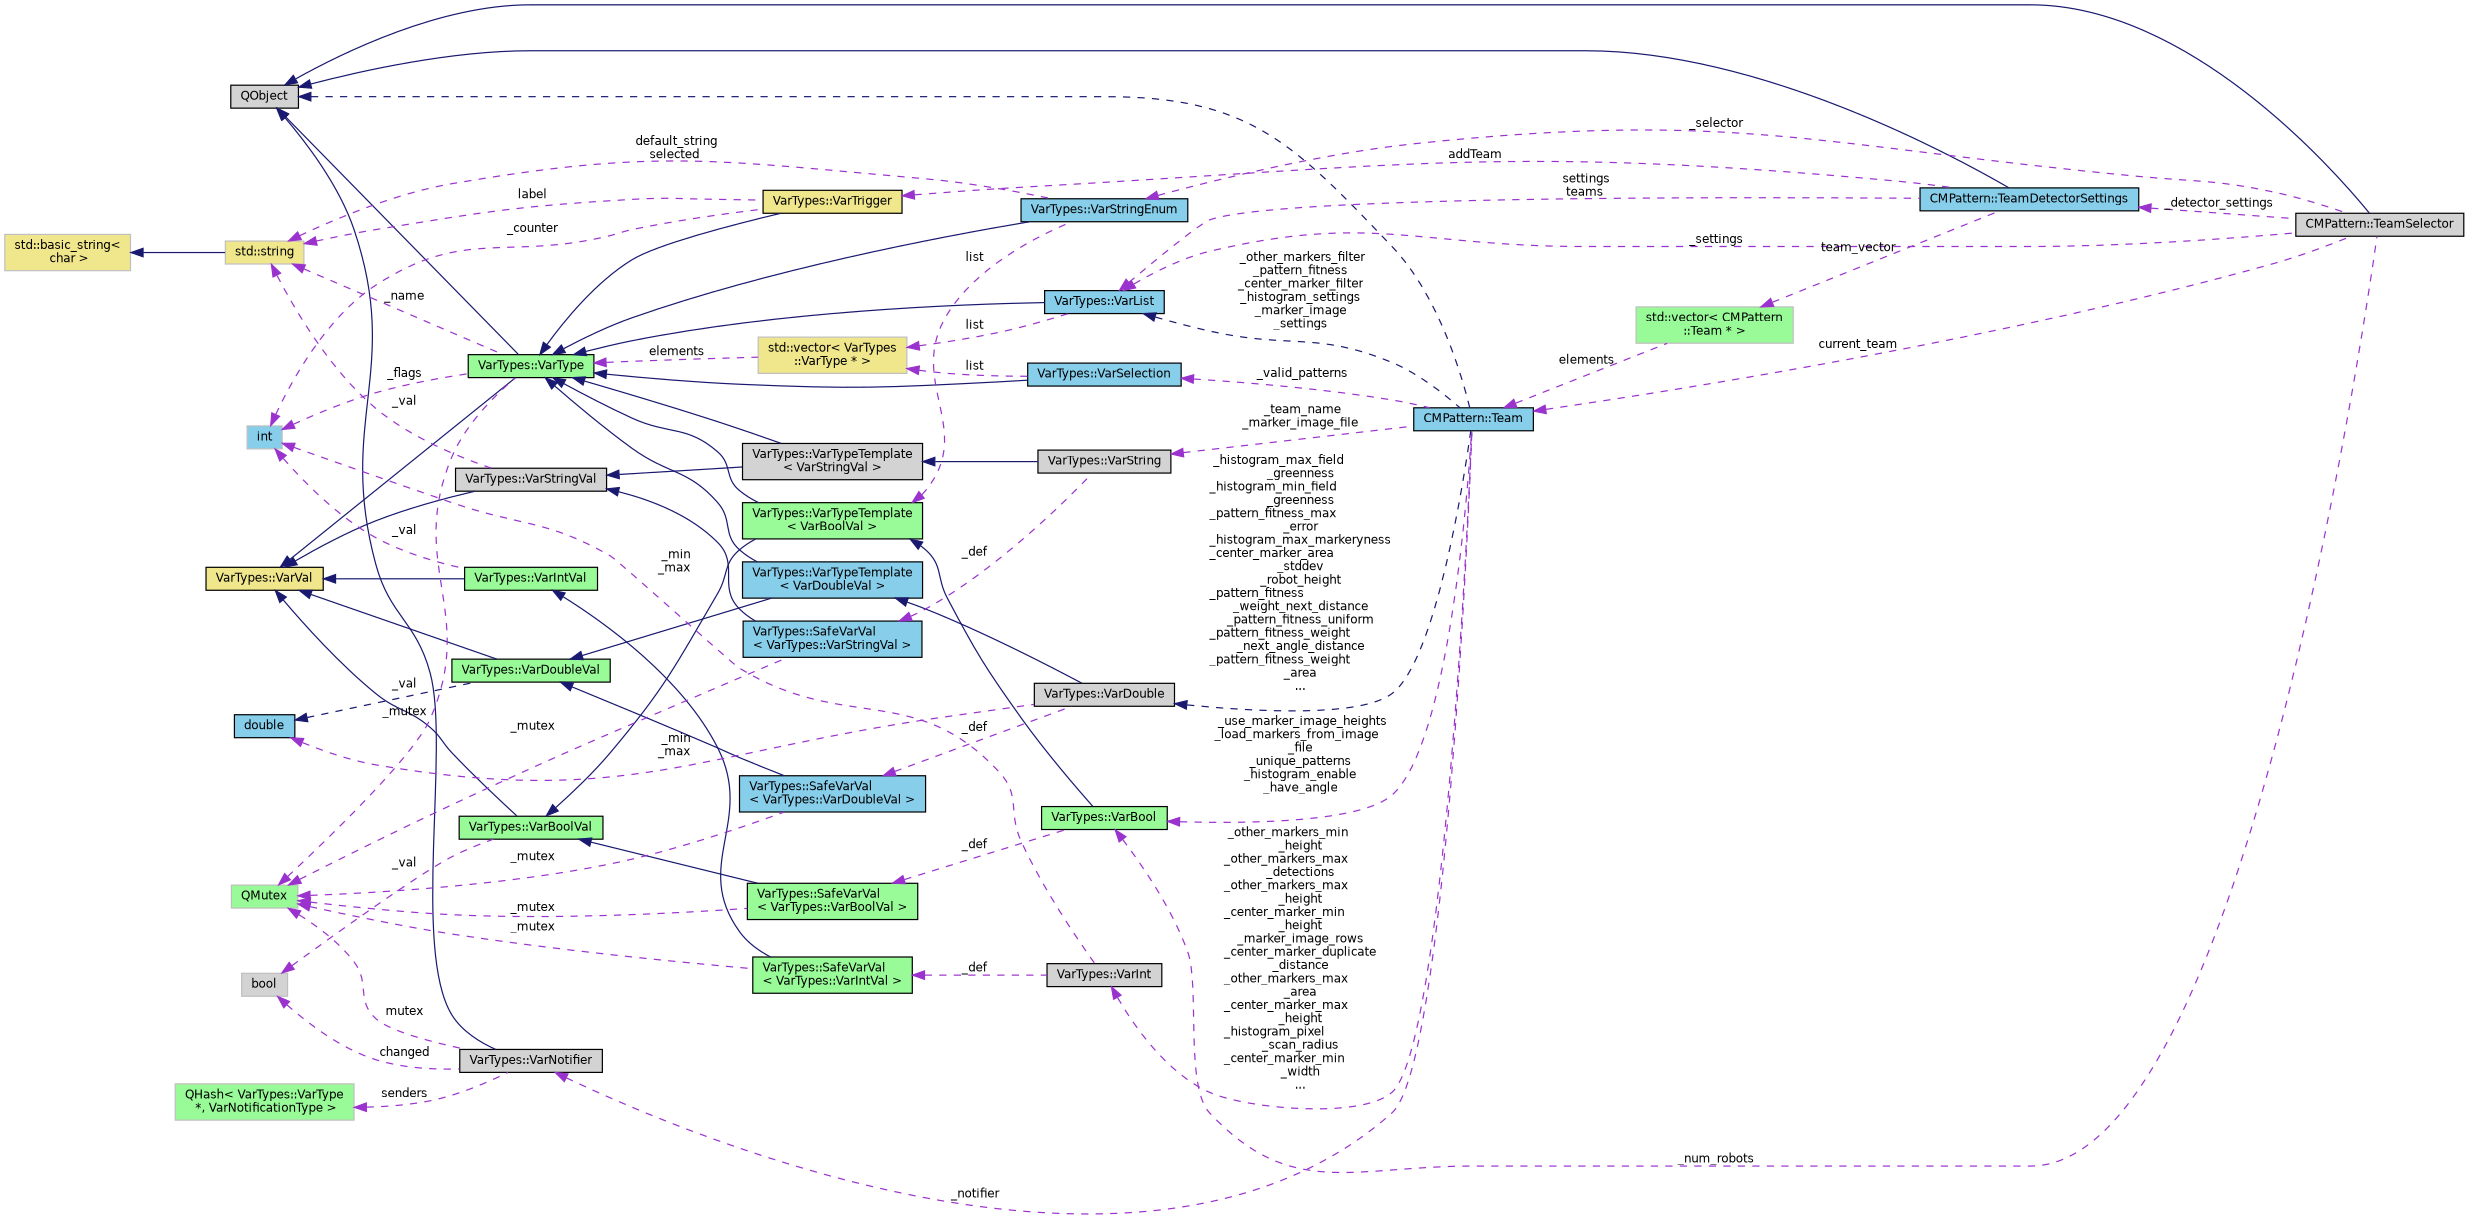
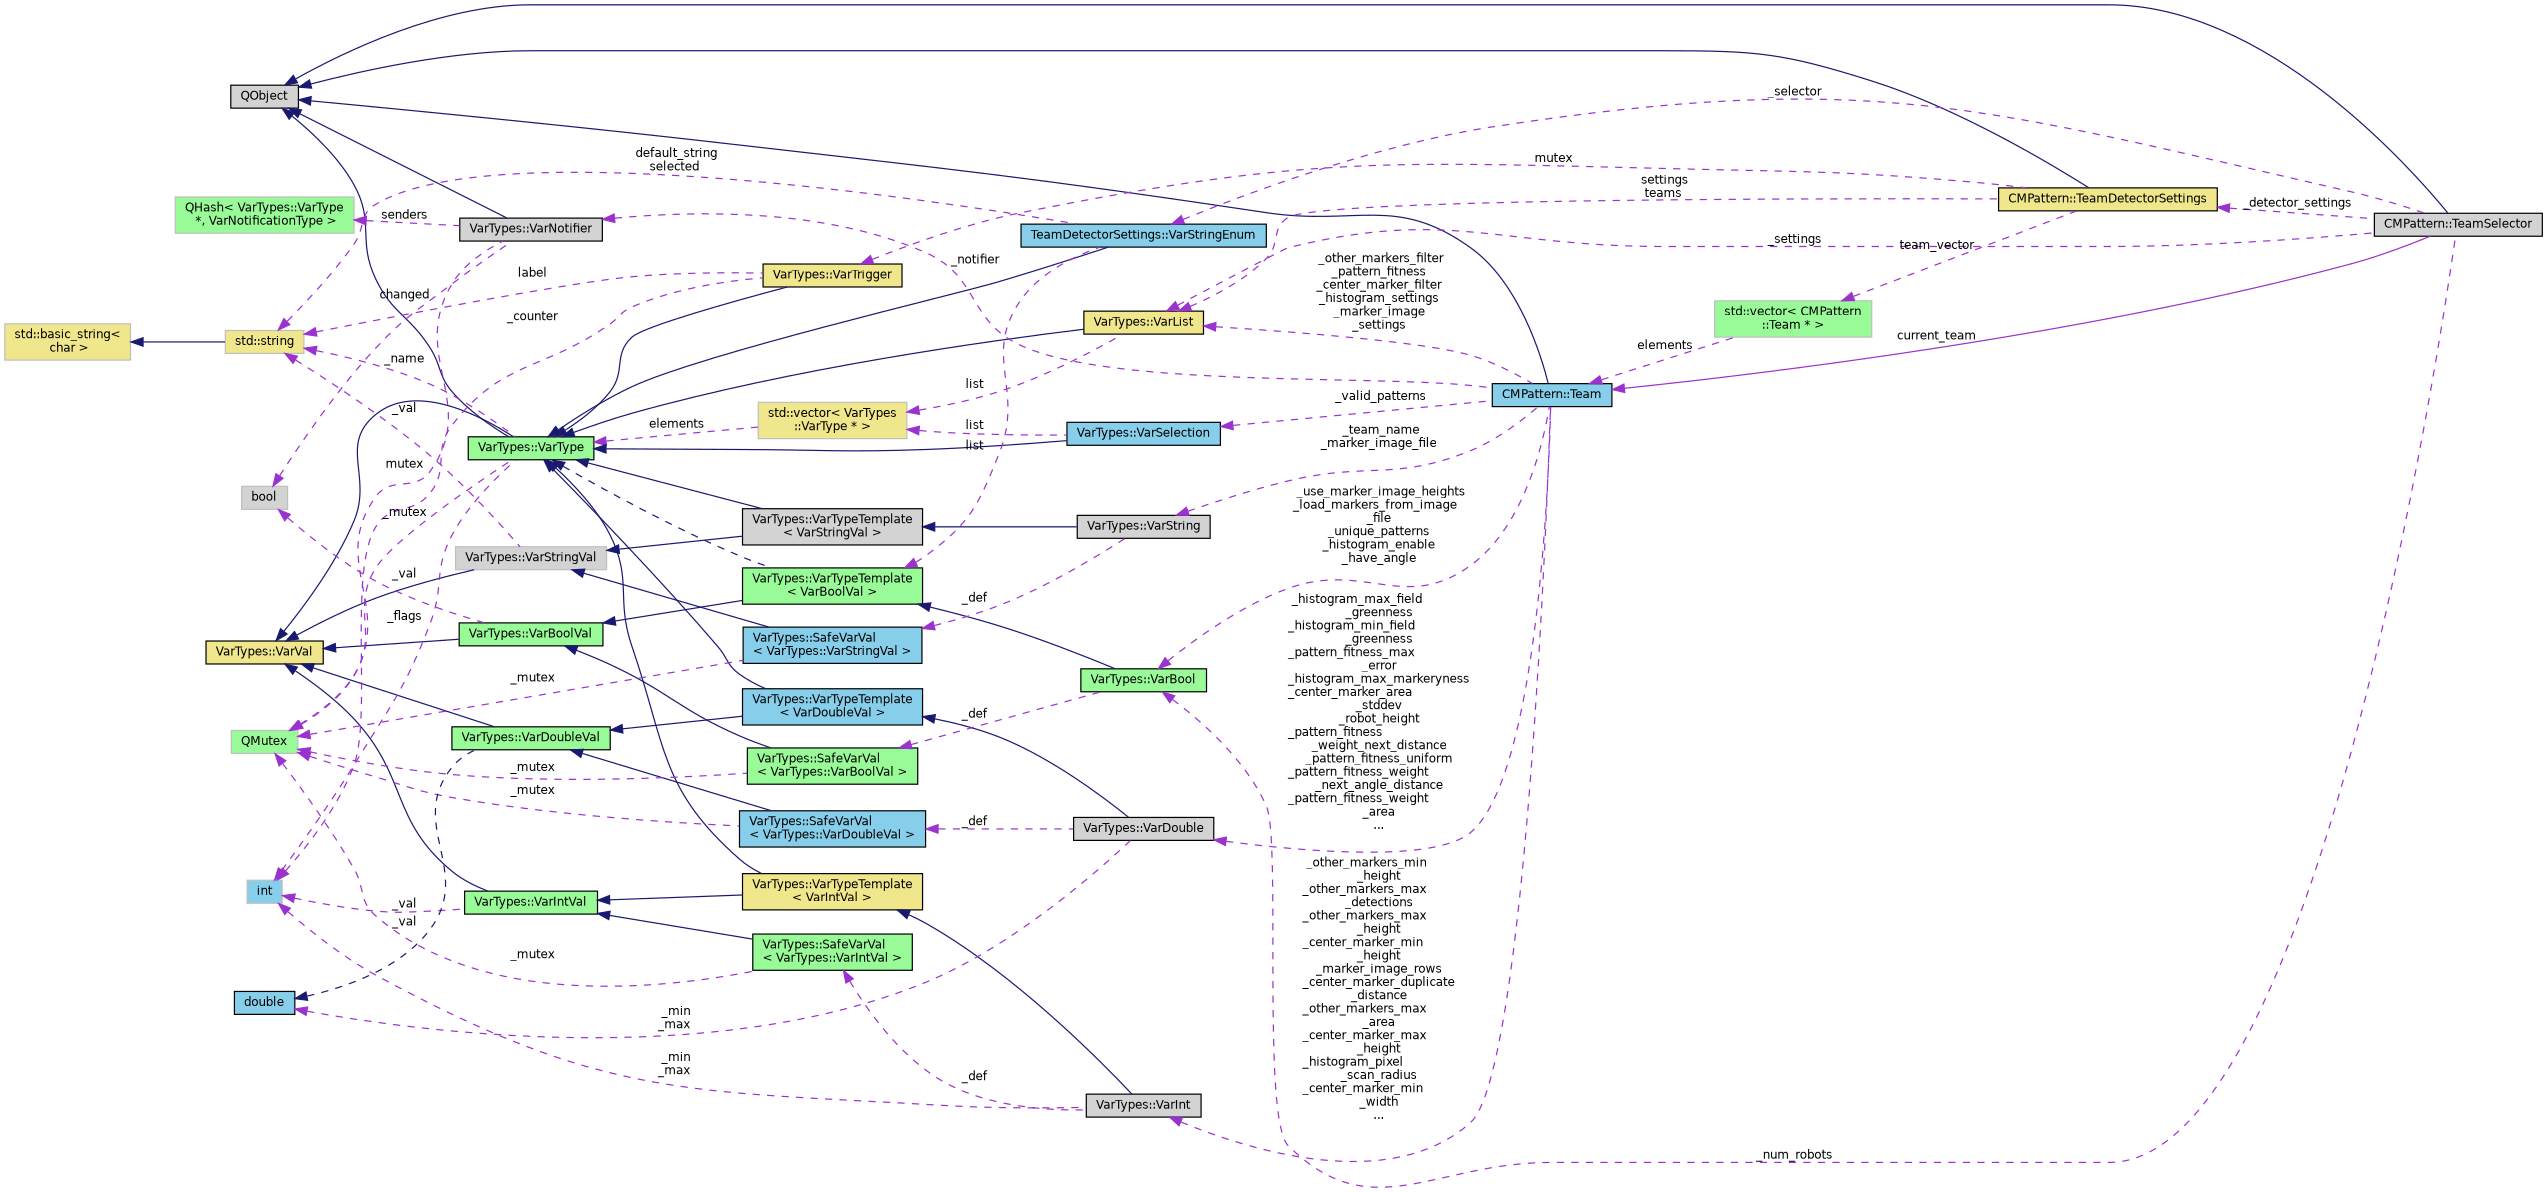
  digraph {
    rankdir=LR
    node [color=black fillcolor=palegreen fontname=Helvetica fontsize=10 shape=record style=filled]
    edge [color=darkorchid3 dir=back fontname=Helvetica fontsize=10 labelfontname=Helvetica labelfontsize=10 style=dashed]
    n1 [fillcolor=lightgrey fontcolor=black height=0.2 label="CMPattern::TeamSelector" width=0.4]
    n2 [fillcolor=lightgrey height=0.2 label=QObject width=0.4]
    n3 [height=0.2 label="VarTypes::VarType" width=0.4]
    n4 [fillcolor=skyblue height=0.2 label="CMPattern::Team" width=0.4]
    n5 [fillcolor=lightgrey height=0.2 label="VarTypes::VarNotifier" width=0.4]
-   n6 [fillcolor=skyblue height=0.2 label="CMPattern::TeamDetectorSettings" width=0.4]
-   n7 [fillcolor=skyblue height=0.2 label="VarTypes::VarList" width=0.4]
+   n6 [fillcolor=khaki height=0.2 label="CMPattern::TeamDetectorSettings" width=0.4]
+   n7 [fillcolor=khaki height=0.2 label="VarTypes::VarList" width=0.4]
    n8 [color=grey75 fillcolor=khaki height=0.2 label="std::vector\< VarTypes\l::VarType * \>" width=0.4]
+   n9 [fillcolor=khaki height=0.2 label="VarTypes::VarTypeTemplate\l\< VarIntVal \>" width=0.4]
    n10 [height=0.2 label="VarTypes::VarTypeTemplate\l\< VarBoolVal \>" width=0.4]
    n11 [fillcolor=skyblue height=0.2 label="VarTypes::VarTypeTemplate\l\< VarDoubleVal \>" width=0.4]
    n12 [fillcolor=lightgrey height=0.2 label="VarTypes::VarTypeTemplate\l\< VarStringVal \>" width=0.4]
    n13 [fillcolor=skyblue height=0.2 label="VarTypes::VarSelection" width=0.4]
    n14 [fillcolor=khaki height=0.2 label="VarTypes::VarTrigger" width=0.4]
-   n15 [fillcolor=skyblue height=0.2 label="VarTypes::VarStringEnum" width=0.4]
+   n15 [fillcolor=skyblue height=0.2 label="TeamDetectorSettings::VarStringEnum" width=0.4]
    n16 [color=grey75 height=0.2 label="std::vector\< CMPattern\l::Team * \>" width=0.4]
    n17 [fillcolor=lightgrey height=0.2 label="VarTypes::VarInt" width=0.4]
    n18 [height=0.2 label="VarTypes::VarBool" width=0.4]
    n19 [fillcolor=lightgrey height=0.2 label="VarTypes::VarDouble" width=0.4]
    n20 [fillcolor=lightgrey height=0.2 label="VarTypes::VarString" width=0.4]
    n21 [fillcolor=khaki height=0.2 label="VarTypes::VarVal" width=0.4]
    n22 [height=0.2 label="VarTypes::VarIntVal" width=0.4]
    n23 [height=0.2 label="VarTypes::VarBoolVal" width=0.4]
    n24 [height=0.2 label="VarTypes::VarDoubleVal" width=0.4]
-   n25 [fillcolor=lightgrey height=0.2 label="VarTypes::VarStringVal" width=0.4]
+   n25 [color=grey75 fillcolor=lightgrey height=0.2 label="VarTypes::VarStringVal" width=0.4]
    n26 [height=0.2 label="VarTypes::SafeVarVal\l\< VarTypes::VarIntVal \>" width=0.4]
    n27 [height=0.2 label="VarTypes::SafeVarVal\l\< VarTypes::VarBoolVal \>" width=0.4]
    n28 [fillcolor=skyblue height=0.2 label="VarTypes::SafeVarVal\l\< VarTypes::VarDoubleVal \>" width=0.4]
    n29 [fillcolor=skyblue height=0.2 label="VarTypes::SafeVarVal\l\< VarTypes::VarStringVal \>" width=0.4]
    n30 [color=grey75 fillcolor=skyblue height=0.2 label=int width=0.4]
    n31 [color=grey75 fillcolor=khaki height=0.2 label="std::string" width=0.4]
    n32 [color=grey75 fillcolor=khaki height=0.2 label="std::basic_string\<\l char \>" width=0.4]
    n33 [color=grey75 height=0.2 label=QMutex width=0.4]
    n34 [color=grey75 height=0.2 label="QHash\< VarTypes::VarType\l *, VarNotificationType \>" width=0.4]
    n35 [color=grey75 fillcolor=lightgrey height=0.2 label=bool width=0.4]
    n36 [fillcolor=skyblue height=0.2 label=double width=0.4]
    n2 -> n1 [color=midnightblue style=solid]
    n2 -> n3 [color=midnightblue style=solid]
-   n2 -> n4 [color=midnightblue]
+   n2 -> n4 [color=midnightblue style=solid]
    n2 -> n5 [color=midnightblue style=solid]
    n2 -> n6 [color=midnightblue style=solid]
    n3 -> n7 [color=midnightblue style=solid]
    n3 -> n8 [label=" elements"]
-   n3 -> n10 [color=midnightblue style=solid]
+   n3 -> n9 [color=midnightblue style=solid]
+   n3 -> n10 [color=midnightblue]
    n3 -> n11 [color=midnightblue style=solid]
    n3 -> n12 [color=midnightblue style=solid]
    n3 -> n13 [color=midnightblue style=solid]
    n3 -> n14 [color=midnightblue style=solid]
    n3 -> n15 [color=midnightblue style=solid]
-   n4 -> n1 [label=" current_team"]
+   n4 -> n1 [label=" current_team" style=solid]
    n4 -> n16 [label=" elements"]
    n5 -> n4 [label=" _notifier"]
    n6 -> n1 [label=" _detector_settings"]
    n7 -> n1 [label=" _settings"]
-   n7 -> n4 [color=midnightblue label=" _other_markers_filter\n_pattern_fitness\n_center_marker_filter\n_histogram_settings\n_marker_image\n_settings"]
+   n7 -> n4 [label=" _other_markers_filter\n_pattern_fitness\n_center_marker_filter\n_histogram_settings\n_marker_image\n_settings"]
    n7 -> n6 [label=" settings\nteams"]
    n8 -> n7 [label=" list"]
    n8 -> n13 [label=" list"]
+   n9 -> n17 [color=midnightblue style=solid]
    n10 -> n15 [label=" list"]
    n10 -> n18 [color=midnightblue style=solid]
    n11 -> n19 [color=midnightblue style=solid]
    n12 -> n20 [color=midnightblue style=solid]
    n13 -> n4 [label=" _valid_patterns"]
-   n14 -> n6 [label=" addTeam"]
+   n14 -> n6 [label=" mutex"]
    n15 -> n1 [label=" _selector"]
    n16 -> n6 [label=" team_vector"]
    n17 -> n4 [label=" _other_markers_min\l_height\n_other_markers_max\l_detections\n_other_markers_max\l_height\n_center_marker_min\l_height\n_marker_image_rows\n_center_marker_duplicate\l_distance\n_other_markers_max\l_area\n_center_marker_max\l_height\n_histogram_pixel\l_scan_radius\n_center_marker_min\l_width\n..."]
    n18 -> n1 [label=" _num_robots"]
    n18 -> n4 [label=" _use_marker_image_heights\n_load_markers_from_image\l_file\n_unique_patterns\n_histogram_enable\n_have_angle"]
-   n19 -> n4 [color=midnightblue label=" _histogram_max_field\l_greenness\n_histogram_min_field\l_greenness\n_pattern_fitness_max\l_error\n_histogram_max_markeryness\n_center_marker_area\l_stddev\n_robot_height\n_pattern_fitness\l_weight_next_distance\n_pattern_fitness_uniform\n_pattern_fitness_weight\l_next_angle_distance\n_pattern_fitness_weight\l_area\n..."]
+   n19 -> n4 [label=" _histogram_max_field\l_greenness\n_histogram_min_field\l_greenness\n_pattern_fitness_max\l_error\n_histogram_max_markeryness\n_center_marker_area\l_stddev\n_robot_height\n_pattern_fitness\l_weight_next_distance\n_pattern_fitness_uniform\n_pattern_fitness_weight\l_next_angle_distance\n_pattern_fitness_weight\l_area\n..."]
    n20 -> n4 [label=" _team_name\n_marker_image_file"]
    n21 -> n3 [color=midnightblue style=solid]
    n21 -> n22 [color=midnightblue style=solid]
    n21 -> n23 [color=midnightblue style=solid]
    n21 -> n24 [color=midnightblue style=solid]
    n21 -> n25 [color=midnightblue style=solid]
+   n22 -> n9 [color=midnightblue style=solid]
    n22 -> n26 [color=midnightblue style=solid]
    n23 -> n10 [color=midnightblue style=solid]
    n23 -> n27 [color=midnightblue style=solid]
    n24 -> n11 [color=midnightblue style=solid]
    n24 -> n28 [color=midnightblue style=solid]
    n25 -> n12 [color=midnightblue style=solid]
    n25 -> n29 [color=midnightblue style=solid]
    n26 -> n17 [label=" _def"]
    n27 -> n18 [label=" _def"]
    n28 -> n19 [label=" _def"]
    n29 -> n20 [label=" _def"]
    n30 -> n3 [label=" _flags"]
    n30 -> n14 [label=" _counter"]
    n30 -> n17 [label=" _min\n_max"]
    n30 -> n22 [label=" _val"]
    n31 -> n3 [label=" _name"]
    n31 -> n14 [label=" label"]
    n31 -> n15 [label=" default_string\nselected"]
    n31 -> n25 [label=" _val"]
    n32 -> n31 [color=midnightblue style=solid]
    n33 -> n3 [label=" _mutex"]
    n33 -> n5 [label=" mutex"]
    n33 -> n26 [label=" _mutex"]
    n33 -> n27 [label=" _mutex"]
    n33 -> n28 [label=" _mutex"]
    n33 -> n29 [label=" _mutex"]
    n34 -> n5 [label=" senders"]
    n35 -> n5 [label=" changed"]
    n35 -> n23 [label=" _val"]
    n36 -> n19 [label=" _min\n_max"]
    n36 -> n24 [color=midnightblue label=" _val"]
  }
